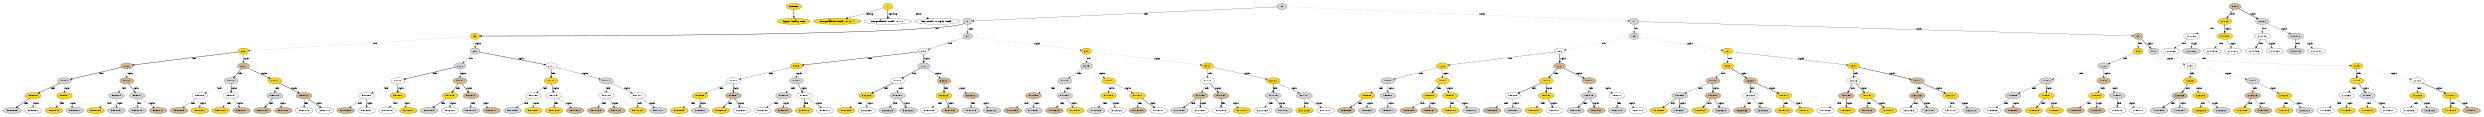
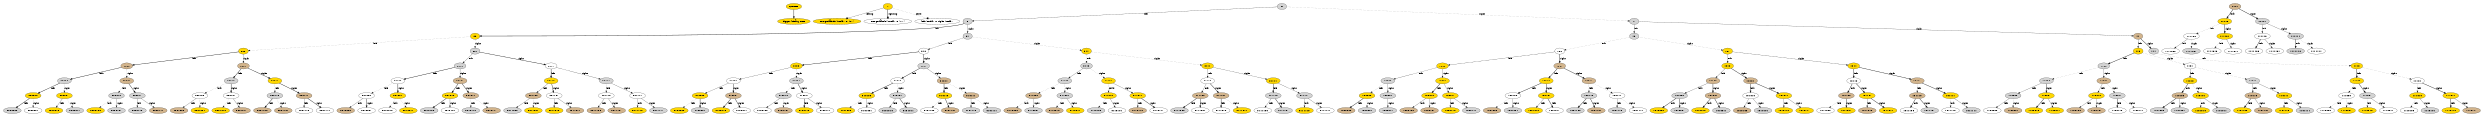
  digraph {
    node [fillcolor=gold style=filled]
    edge [style=solid arrowhead=normal]
    context
    "bigger binary tree"
    "*"
    "merge-labels(|_self> + |0>)"
    "merge-labels(|_self> + |1>)" [fillcolor=white]
    "left |_self> + right |_self>" [fillcolor=white]
    x [fillcolor=lightgrey]
    0 [fillcolor=lightgrey]
    1 [fillcolor=lightgrey]
    00
    01 [fillcolor=lightgrey]
    10 [fillcolor=lightgrey]
    11 [fillcolor=tan]
    000
    001 [fillcolor=lightgrey]
    010 [fillcolor=white]
    011
    100 [fillcolor=white]
    101
    110
    111 [fillcolor=lightgrey]
    0000 [fillcolor=tan]
    0001 [fillcolor=tan]
    0010 [fillcolor=lightgrey]
    0011 [fillcolor=white]
    0100
    0101 [fillcolor=lightgrey]
    0110 [fillcolor=lightgrey]
    0111
    1000
    1001 [fillcolor=tan]
    1010
    1011
    1100 [fillcolor=lightgrey]
    1101 [fillcolor=white]
    1110
    00000 [fillcolor=lightgrey]
    00001 [fillcolor=tan]
    00010 [fillcolor=lightgrey]
    00011
    00100 [fillcolor=white]
    00101 [fillcolor=tan]
    00110
    00111 [fillcolor=lightgrey]
    01000 [fillcolor=white]
    01001 [fillcolor=lightgrey]
    01010 [fillcolor=white]
    01011 [fillcolor=tan]
    01100 [fillcolor=lightgrey]
    01101
    01110 [fillcolor=white]
    01111
    10000 [fillcolor=lightgrey]
    10001
    10010
    10011 [fillcolor=tan]
    10100 [fillcolor=tan]
    10101 [fillcolor=tan]
    10110 [fillcolor=white]
    10111 [fillcolor=tan]
    11000 [fillcolor=lightgrey]
    11001 [fillcolor=tan]
    11010
    11011 [fillcolor=lightgrey]
    11100
    11101 [fillcolor=white]
    1111 [fillcolor=tan]
    11110
    11111 [fillcolor=lightgrey]
    000000
    000001
    000010 [fillcolor=lightgrey]
    000011 [fillcolor=lightgrey]
    000100 [fillcolor=white]
    000101 [fillcolor=white]
    000110 [fillcolor=lightgrey]
    000111 [fillcolor=tan]
    001000 [fillcolor=white]
    001001
    001010
    001011 [fillcolor=tan]
-   001100 [fillcolor=white]
+   001100 [fillcolor=tan]
    001101 [fillcolor=white]
    001110 [fillcolor=white]
    001111 [fillcolor=white]
    010000
    010001 [fillcolor=tan]
    010010 [fillcolor=lightgrey]
    010011 [fillcolor=white]
    010100
    010101 [fillcolor=lightgrey]
    010110
    010111 [fillcolor=tan]
    011000 [fillcolor=tan]
    011001 [fillcolor=lightgrey]
    011010
    011011
    011100 [fillcolor=tan]
    011101 [fillcolor=tan]
    011110 [fillcolor=lightgrey]
    011111 [fillcolor=lightgrey]
    100000
    100001 [fillcolor=lightgrey]
    100010
    100011
    100100 [fillcolor=white]
    100101
    100110 [fillcolor=lightgrey]
    100111 [fillcolor=white]
    101000 [fillcolor=lightgrey]
    101001 [fillcolor=tan]
    101010 [fillcolor=white]
    101011
    101100 [fillcolor=tan]
    101101
    101110 [fillcolor=tan]
    101111
    110000 [fillcolor=lightgrey]
    110001
    110010
    110011 [fillcolor=lightgrey]
    110100 [fillcolor=tan]
    110101
    110110 [fillcolor=tan]
    110111
    111000 [fillcolor=white]
    111001 [fillcolor=lightgrey]
    111010
    111011
    111100 [fillcolor=white]
    111101
    111110 [fillcolor=white]
    111111 [fillcolor=lightgrey]
    0000000 [fillcolor=lightgrey]
    0000001 [fillcolor=white]
    0000010
    0000011 [fillcolor=lightgrey]
    0000100
    0000101 [fillcolor=lightgrey]
    0000110 [fillcolor=lightgrey]
    0000111 [fillcolor=tan]
    0001000 [fillcolor=tan]
    0001001
    0001010
    0001011 [fillcolor=tan]
    0001100 [fillcolor=tan]
    0001101 [fillcolor=tan]
    0001110 [fillcolor=white]
    0001111 [fillcolor=white]
    0010000 [fillcolor=tan]
    0010001 [fillcolor=white]
    0010010 [fillcolor=white]
    0010011
    0010100 [fillcolor=lightgrey]
    0010101 [fillcolor=white]
    0010110 [fillcolor=lightgrey]
    0010111 [fillcolor=tan]
    0011000 [fillcolor=lightgrey]
    0011001
    0011010
    0011011 [fillcolor=tan]
    0011100 [fillcolor=tan]
    0011101 [fillcolor=tan]
    0011110
    0011111 [fillcolor=lightgrey]
    0100000
    0100001 [fillcolor=lightgrey]
    0100010
    0100011 [fillcolor=white]
    0100100 [fillcolor=white]
    0100101 [fillcolor=tan]
    0100110
    0100111 [fillcolor=white]
    0101000
    0101001 [fillcolor=white]
    0101010 [fillcolor=lightgrey]
    0101011 [fillcolor=lightgrey]
    0101100 [fillcolor=white]
    0101101 [fillcolor=tan]
    0101110 [fillcolor=lightgrey]
    0101111 [fillcolor=lightgrey]
    0110000 [fillcolor=tan]
    0110001 [fillcolor=lightgrey]
    0110010 [fillcolor=tan]
    0110011
    0110100 [fillcolor=lightgrey]
    0110101 [fillcolor=white]
    0110110 [fillcolor=tan]
    0110111 [fillcolor=white]
    0111000 [fillcolor=lightgrey]
    0111001 [fillcolor=white]
    0111010 [fillcolor=white]
    0111011
    0111100 [fillcolor=white]
    0111101 [fillcolor=lightgrey]
    0111110
    0111111 [fillcolor=white]
    1000000 [fillcolor=tan]
    1000001 [fillcolor=lightgrey]
    1000011 [fillcolor=lightgrey]
    1000100 [fillcolor=tan]
    1000101 [fillcolor=tan]
    1000110
    1000111 [fillcolor=lightgrey]
    1001000 [fillcolor=tan]
    1001001 [fillcolor=lightgrey]
    1001010
    1001011 [fillcolor=white]
    1001100 [fillcolor=lightgrey]
    1001101 [fillcolor=tan]
    1001110 [fillcolor=lightgrey]
    1001111 [fillcolor=white]
    1010000
    1010001 [fillcolor=lightgrey]
    1010010
    1010011 [fillcolor=lightgrey]
    1010100 [fillcolor=tan]
    1010101 [fillcolor=lightgrey]
    1010110
    1010111
    1011000 [fillcolor=white]
    1011001
    1011010 [fillcolor=tan]
    1011011
    1011100 [fillcolor=white]
    1011101 [fillcolor=lightgrey]
    1011110 [fillcolor=white]
    1011111 [fillcolor=lightgrey]
    1100000 [fillcolor=white]
    1100001 [fillcolor=tan]
    1100010
    1100011
    1100100 [fillcolor=tan]
    1100101 [fillcolor=tan]
    1100110 [fillcolor=white]
    1100111 [fillcolor=white]
    1101000 [fillcolor=lightgrey]
    1101001 [fillcolor=lightgrey]
    1101010
    1101011 [fillcolor=lightgrey]
    1101100
    1101101 [fillcolor=tan]
    1101110
    1101111 [fillcolor=lightgrey]
    1110000 [fillcolor=white]
    1110001
    1110010
    1110011 [fillcolor=white]
    1110100 [fillcolor=white]
    1110101 [fillcolor=lightgrey]
    1110110
    1110111 [fillcolor=tan]
    1111000 [fillcolor=white]
    1111001 [fillcolor=lightgrey]
    1111010 [fillcolor=white]
    1111011 [fillcolor=white]
    1111100 [fillcolor=white]
    1111101 [fillcolor=white]
    1111110 [fillcolor=lightgrey]
    1111111 [fillcolor=white]
    context -> "bigger binary tree" [style=bold arrowhead=""]
    "*" -> "merge-labels(|_self> + |0>)" [arrowhead=box label="left-op"]
    "*" -> "merge-labels(|_self> + |1>)" [arrowhead=box label="right-op" style=bold]
    "*" -> "left |_self> + right |_self>" [arrowhead=box label=child style=dotted]
    x -> 0 [label=left]
    x -> 1 [label=right style=dotted]
    0 -> 00 [label=left style=bold]
    0 -> 01 [label=right]
    1 -> 10 [label=left]
    1 -> 11 [label=right]
    00 -> 000 [label=left style=dotted]
    00 -> 001 [label=right style=dotted]
    01 -> 010 [label=left]
    01 -> 011 [label=right style=dotted]
    10 -> 100 [label=left style=dotted]
    10 -> 101 [label=right style=dotted]
    11 -> 110 [label=left]
    11 -> 111 [label=right style=bold]
    000 -> 0000 [label=left style=bold]
    000 -> 0001 [label=right]
    001 -> 0010 [label=left]
    001 -> 0011 [label=right style=bold]
    010 -> 0100 [label=left style=bold]
    010 -> 0101 [label=right style=bold]
    011 -> 0110 [label=left style=dotted]
    011 -> 0111 [label=right style=dotted]
    100 -> 1000 [label=left]
    100 -> 1001 [label=right style=bold]
    101 -> 1010 [label=left]
    101 -> 1011 [label=right]
-   110 -> 1100 [label=left]
+   110 -> 1100 [label=left style=bold]
    110 -> 1101 [label=right style=dotted]
    111 -> 1110 [label=left style=dotted]
    0000 -> 00000 [label=left style=bold]
    0000 -> 00001 [label=right style=dotted]
    0001 -> 00010 [label=left style=bold]
    0001 -> 00011 [label=right style=bold]
    0010 -> 00100 [label=left style=bold]
    0010 -> 00101 [label=right]
    0011 -> 00110 [label=left style=bold]
    0011 -> 00111 [label=right]
    0100 -> 01000 [label=left]
    0100 -> 01001 [label=right style=dotted]
    0101 -> 01010 [label=left style=bold]
    0101 -> 01011 [label=right]
    0110 -> 01100 [label=left]
    0110 -> 01101 [label=right style=dotted]
    0111 -> 01110 [label=left]
    0111 -> 01111 [label=right]
    1000 -> 10000 [label=left]
    1000 -> 10001 [label=right]
    1001 -> 10010 [label=left style=bold]
    1001 -> 10011 [label=right style=bold]
    1010 -> 10100 [label=left]
    1010 -> 10101 [label=right style=bold]
    1011 -> 10110 [label=left style=bold]
    1011 -> 10111 [label=right style=bold]
    1100 -> 11000 [label=left style=dotted]
    1100 -> 11001 [label=right]
    1101 -> 11010 [label=left]
    1101 -> 11011 [label=right style=dotted]
    1110 -> 11100 [label=left style=bold]
    1110 -> 11101 [label=right style=dotted]
    00000 -> 000000 [label=left style=bold]
    00000 -> 000001 [label=right style=dotted]
    00001 -> 000010 [label=left style=dotted]
    00001 -> 000011 [label=right style=bold]
    00010 -> 000100 [label=left style=dotted]
    00010 -> 000101 [label=right style=bold]
    00011 -> 000110 [label=left style=dotted]
    00011 -> 000111 [label=right style=bold]
    00100 -> 001000 [label=left style=dotted]
    00100 -> 001001 [label=right style=bold]
    00101 -> 001010 [label=left style=bold]
    00101 -> 001011 [label=right style=bold]
    00110 -> 001100 [label=left]
    00110 -> 001101 [label=right style=bold]
    00111 -> 001110 [label=left style=dotted]
    00111 -> 001111 [label=right]
    01000 -> 010000 [label=left]
    01000 -> 010001 [label=right style=bold]
    01001 -> 010010 [label=left style=dotted]
    01001 -> 010011 [label=right style=bold]
    01010 -> 010100 [label=left style=bold]
    01010 -> 010101 [label=right style=dotted]
    01011 -> 010110 [label=left style=bold]
    01011 -> 010111 [label=right style=dotted]
    01100 -> 011000 [label=left style=dotted]
    01100 -> 011001 [label=right style=dotted]
    01101 -> 011010 [label=child style=dotted]
    01101 -> 011011 [label=right]
    01110 -> 011100 [label=left]
    01110 -> 011101 [label=right style=bold]
    01111 -> 011110 [label=left style=bold]
    01111 -> 011111 [label=right]
    10000 -> 100000 [label=left style=dotted]
    10000 -> 100001 [label=right]
    10001 -> 100010 [label=left style=bold]
    10001 -> 100011 [label=right]
    10010 -> 100100 [label=left style=bold]
    10010 -> 100101 [label=right style=bold]
    10011 -> 100110 [label=left style=dotted]
    10011 -> 100111 [label=right style=dotted]
    10100 -> 101000 [label=left]
    10100 -> 101001 [label=right style=bold]
    10101 -> 101010 [label=left style=bold]
    10101 -> 101011 [label=right style=bold]
    10110 -> 101100 [label=left style=bold]
    10110 -> 101101 [label=right style=bold]
    10111 -> 101110 [label=left style=dotted]
    10111 -> 101111 [label=right style=bold]
    11000 -> 110000 [label=left]
    11000 -> 110001 [label=right style=bold]
    11001 -> 110010 [label=left]
    11001 -> 110011 [label=right style=dotted]
    11010 -> 110100 [label=left style=bold]
    11010 -> 110101 [label=right style=dotted]
    11011 -> 110110 [label=left]
    11011 -> 110111 [label=right]
    11100 -> 111000 [label=left style=dotted]
    11100 -> 111001 [label=right style=bold]
    11101 -> 111010 [label=left style=dotted]
    11101 -> 111011 [label=right style=bold]
    1111 -> 11110 [label=left style=bold]
    1111 -> 11111 [label=right style=bold]
    11110 -> 111100 [label=left style=dotted]
    11110 -> 111101 [label=right style=bold]
    11111 -> 111110 [label=left]
    11111 -> 111111 [label=right]
    000000 -> 0000000 [label=left style=bold]
    000000 -> 0000001 [label=right style=dotted]
    000001 -> 0000010 [label=left]
    000001 -> 0000011 [label=right style=dotted]
    000010 -> 0000100 [label=left style=dotted]
    000010 -> 0000101 [label=right]
    000011 -> 0000110 [label=left]
    000011 -> 0000111 [label=right]
    000100 -> 0001000 [label=left]
    000100 -> 0001001 [label=right style=dotted]
    000101 -> 0001010 [label=left style=dotted]
    000101 -> 0001011 [label=right]
    000110 -> 0001100 [label=left style=bold]
    000110 -> 0001101 [label=right style=dotted]
    000111 -> 0001110 [label=left]
    000111 -> 0001111 [label=right style=bold]
    001000 -> 0010000 [label=left]
    001000 -> 0010001 [label=right style=bold]
    001001 -> 0010010 [label=left style=dotted]
    001001 -> 0010011 [label=right style=dotted]
    001010 -> 0010100 [label=left style=bold]
    001010 -> 0010101 [label=right]
    001011 -> 0010110 [label=left style=dotted]
    001011 -> 0010111 [label=right style=dotted]
    001100 -> 0011000 [label=left]
    001100 -> 0011001 [label=right style=dotted]
    001101 -> 0011010 [label=left]
    001101 -> 0011011 [label=right]
    001110 -> 0011100 [label=left]
    001110 -> 0011101 [label=right]
    001111 -> 0011110 [label=left]
    001111 -> 0011111 [label=right]
    010000 -> 0100000 [label=left style=dotted]
    010000 -> 0100001 [label=right style=bold]
    010001 -> 0100010 [label=left style=bold]
    010001 -> 0100011 [label=right style=bold]
    010010 -> 0100100 [label=left]
    010010 -> 0100101 [label=right style=dotted]
    010011 -> 0100110 [label=left style=bold]
    010011 -> 0100111 [label=right]
    010100 -> 0101000 [label=left style=dotted]
    010100 -> 0101001 [label=right]
    010101 -> 0101010 [label=left]
    010101 -> 0101011 [label=right style=bold]
    010110 -> 0101100 [label=left style=dotted]
    010110 -> 0101101 [label=right style=bold]
    010111 -> 0101110 [label=left]
    010111 -> 0101111 [label=right style=dotted]
    011000 -> 0110000 [label=left style=dotted]
    011000 -> 0110001 [label=right]
    011001 -> 0110010 [label=left style=dotted]
    011001 -> 0110011 [label=right]
    011010 -> 0110100 [label=left style=dotted]
    011010 -> 0110101 [label=right]
    011011 -> 0110110 [label=left]
    011011 -> 0110111 [label=right style=bold]
    011100 -> 0111000 [label=left style=bold]
    011100 -> 0111001 [label=right style=bold]
    011101 -> 0111010 [label=left style=bold]
    011101 -> 0111011 [label=right style=dotted]
    011110 -> 0111100 [label=left]
    011110 -> 0111101 [label=right style=bold]
    011111 -> 0111110 [label=left]
    011111 -> 0111111 [label=right]
    100000 -> 1000000 [label=left style=bold]
    100000 -> 1000001 [label=right style=dotted]
    100001 -> 1000011 [label=right]
    100010 -> 1000100 [label=left]
    100010 -> 1000101 [label=right]
    100011 -> 1000110 [label=left]
    100011 -> 1000111 [label=right]
    100100 -> 1001000 [label=left style=dotted]
    100100 -> 1001001 [label=right]
    100101 -> 1001010 [label=left]
-   100101 -> 1001011 [label=right style=bold]
+   100101 -> 1001011 [label=left style=bold]
    100110 -> 1001100 [label=left style=bold]
    100110 -> 1001101 [label=right style=bold]
    100111 -> 1001110 [label=left]
    100111 -> 1001111 [label=right style=dotted]
    101000 -> 1010000 [label=left style=bold]
    101000 -> 1010001 [label=right style=bold]
    101001 -> 1010010 [label=left style=bold]
    101001 -> 1010011 [label=right style=bold]
    101010 -> 1010100 [label=left]
    101010 -> 1010101 [label=right]
    101011 -> 1010110 [label=left]
    101011 -> 1010111 [label=right]
    101100 -> 1011000 [label=left style=dotted]
    101100 -> 1011001 [label=right style=bold]
    101101 -> 1011010 [label=left]
    101101 -> 1011011 [label=right style=bold]
    101110 -> 1011100 [label=left style=bold]
    101110 -> 1011101 [label=right style=bold]
    101111 -> 1011110 [label=left style=dotted]
    101111 -> 1011111 [label=right]
    110000 -> 1100000 [label=left]
    110000 -> 1100001 [label=right style=dotted]
    110001 -> 1100010 [label=left style=bold]
    110001 -> 1100011 [label=right]
    110010 -> 1100100 [label=left]
    110010 -> 1100101 [label=right]
    110011 -> 1100110 [label=left style=bold]
    110011 -> 1100111 [label=right style=dotted]
    110100 -> 1101000 [label=left style=bold]
    110100 -> 1101001 [label=right]
    110101 -> 1101010 [label=left style=dotted]
    110101 -> 1101011 [label=right]
    110110 -> 1101100 [label=left style=bold]
    110110 -> 1101101 [label=right]
    110111 -> 1101110 [label=left style=dotted]
    110111 -> 1101111 [label=right]
    111000 -> 1110000 [label=left style=dotted]
    111000 -> 1110001 [label=right style=dotted]
    111001 -> 1110010 [label=left style=dotted]
    111001 -> 1110011 [label=right]
    111010 -> 1110100 [label=left style=dotted]
    111010 -> 1110101 [label=right]
    111011 -> 1110110 [label=left style=bold]
    111011 -> 1110111 [label=right]
    111100 -> 1111000 [label=left]
    111100 -> 1111001 [label=right style=dotted]
    111101 -> 1111010 [label=left style=dotted]
    111101 -> 1111011 [label=right]
    111110 -> 1111100 [label=left style=bold]
    111110 -> 1111101 [label=right]
    111111 -> 1111110 [label=left style=bold]
    111111 -> 1111111 [label=right style=dotted]
  }
